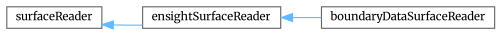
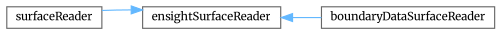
  digraph {
    fontname=Merriweather
    rankdir=LR
    node [color=grey40 fillcolor=white fontname=Merriweather fontsize=10 shape=box style=filled]
    edge [color=steelblue1 dir=back fontname=Merriweather fontsize=10 labelfontname=Helvetica labelfontsize=10 style=solid]
    n1 [height=0.2 label=surfaceReader width=0.4]
    n2 [height=0.2 label=ensightSurfaceReader width=0.4]
    n3 [height=0.2 label=boundaryDataSurfaceReader width=0.4]
-   n1 -> n2
+   n2 -> n1
    n2 -> n3
  }
